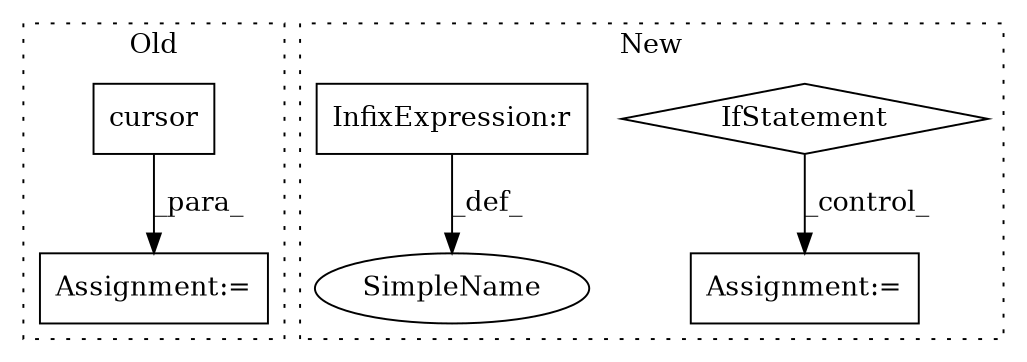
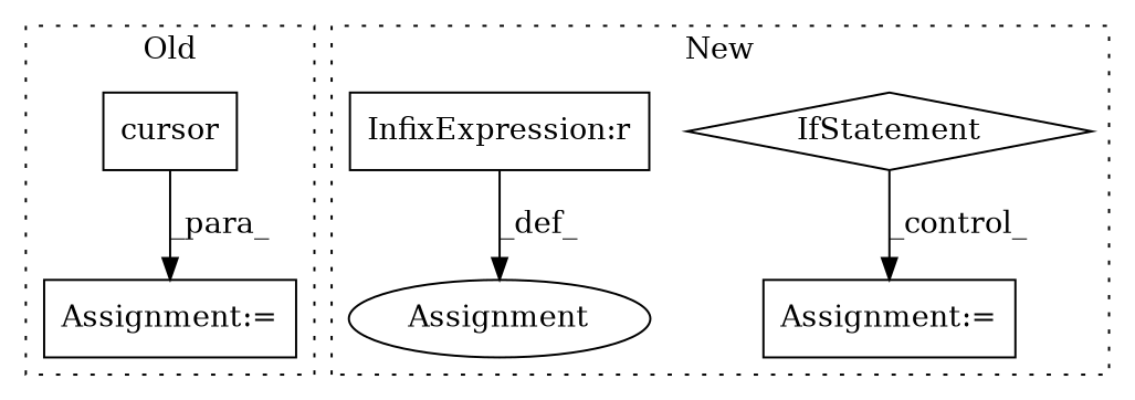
  digraph {
    node [a=7 l=1 shape=box]
    n1 [a=32 l=8 label=cursor s=6143]
    n2 [label="Assignment:=" s=6126]
    n3 [a=25 l="4,2" label=IfStatement s="5117,5144" shape=diamond]
-   n4 [a=42 label=SimpleName shape=ellipse l=""]
+   n4 [a=42 label=Assignment shape=ellipse l=""]
    n5 [label="Assignment:=" s=5157]
    n6 [a=27 l=4 label="InfixExpression:r" s=5126]
    subgraph cluster_1 {
      label=Old
      style=dotted
      n1
      n2
    }
    subgraph cluster_2 {
      label=New
      style=dotted
      n3
      n4
      n5
      n6
    }
    n1 -> n2 [label=_para_]
    n3 -> n5 [label=_control_]
    n6 -> n4 [label=_def_]
  }
